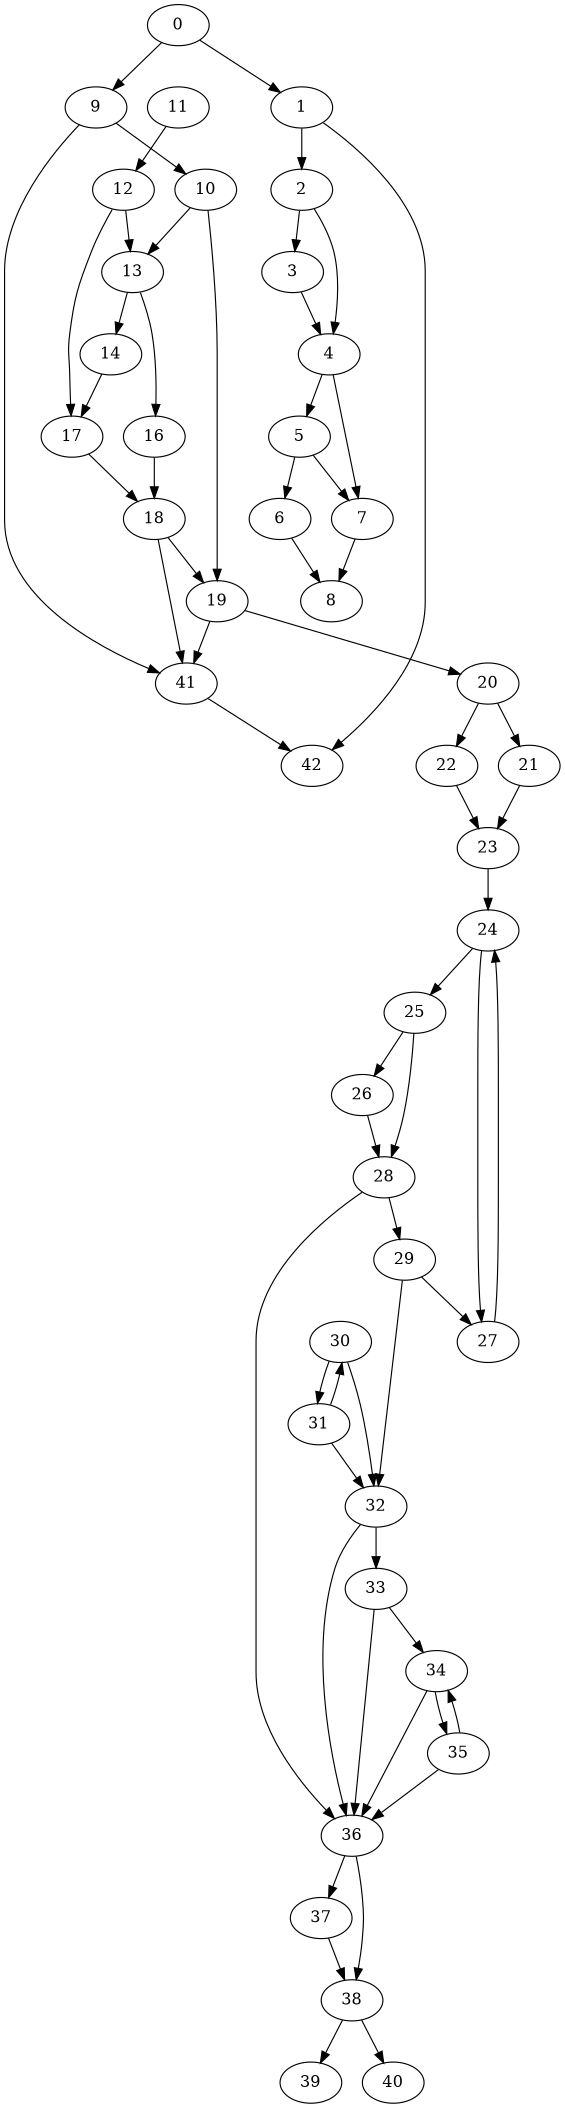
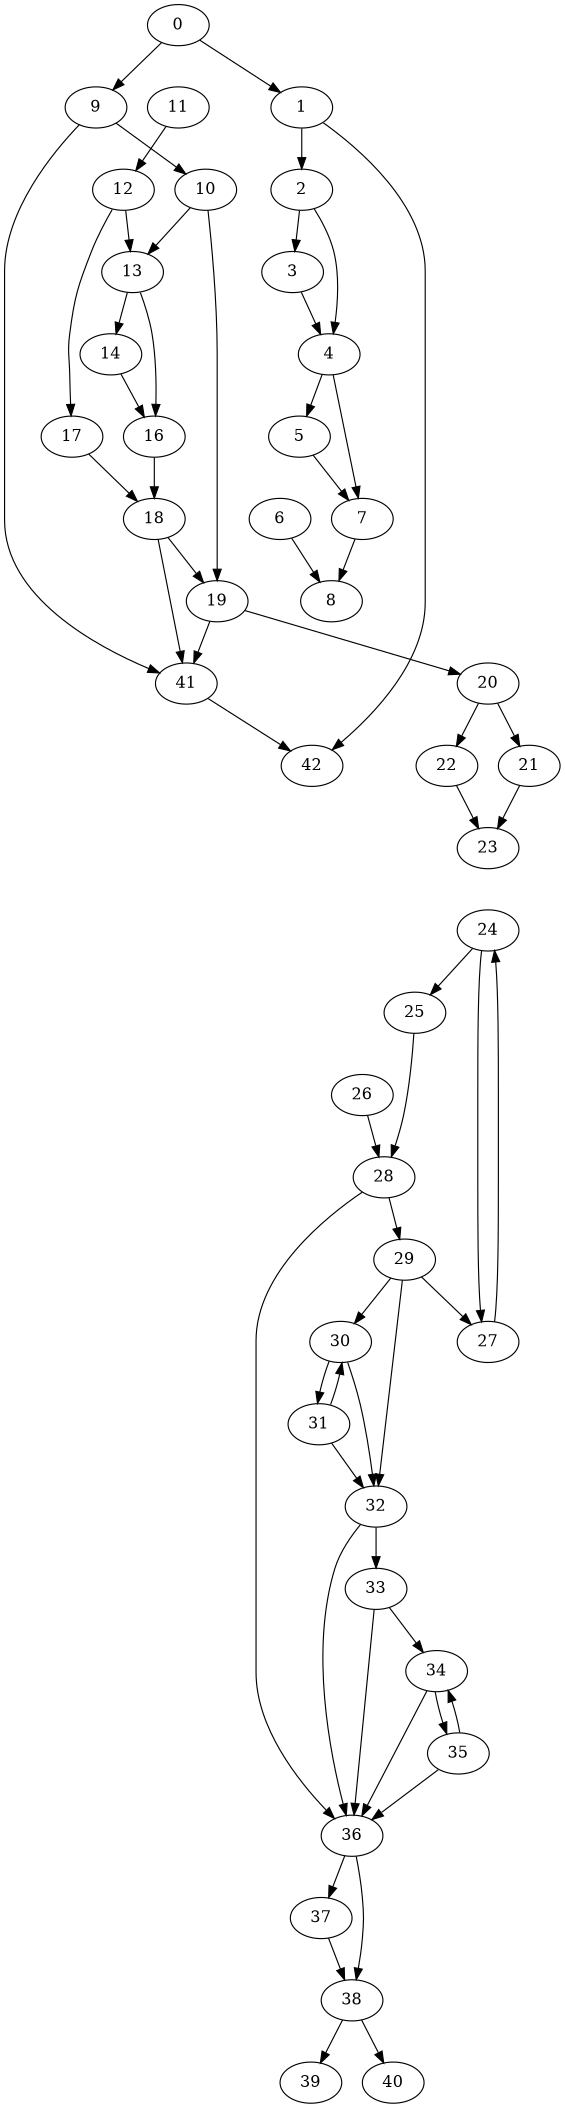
  digraph {
    0
    1
    9
    2
    42
    10
    41
    3
    4
    5
    7
    6
    8
    19
    13
    11
    12
    20
    17
    14
    16
    18
    21
    22
    23
    24
    25
    27
    26
    28
    29
    36
    30
    32
    37
    38
    31
    33
    34
    35
    39
    40
    0 -> 1
    0 -> 9
    1 -> 2
    1 -> 42
    9 -> 10
    9 -> 41
    2 -> 3
    2 -> 4
    10 -> 19
    10 -> 13
    41 -> 42
    3 -> 4
    4 -> 5
    4 -> 7
    5 -> 7
-   5 -> 6
    7 -> 8
    6 -> 8
    19 -> 41
    19 -> 20
    13 -> 14
    13 -> 16
    11 -> 12
    12 -> 13
    12 -> 17
    20 -> 21
    20 -> 22
    17 -> 18
-   14 -> 17
+   14 -> 16
    16 -> 18
    18 -> 41
    18 -> 19
    21 -> 23
    22 -> 23
-   23 -> 24
    24 -> 25
    24 -> 27
-   25 -> 26
    25 -> 28
    27 -> 24
    26 -> 28
    28 -> 29
    28 -> 36
    29 -> 27
+   29 -> 30
    29 -> 32
    36 -> 37
    36 -> 38
    30 -> 32
    30 -> 31
    32 -> 36
    32 -> 33
    37 -> 38
    38 -> 39
    38 -> 40
    31 -> 30
    31 -> 32
    33 -> 36
    33 -> 34
    34 -> 36
    34 -> 35
    35 -> 36
    35 -> 34
  }
